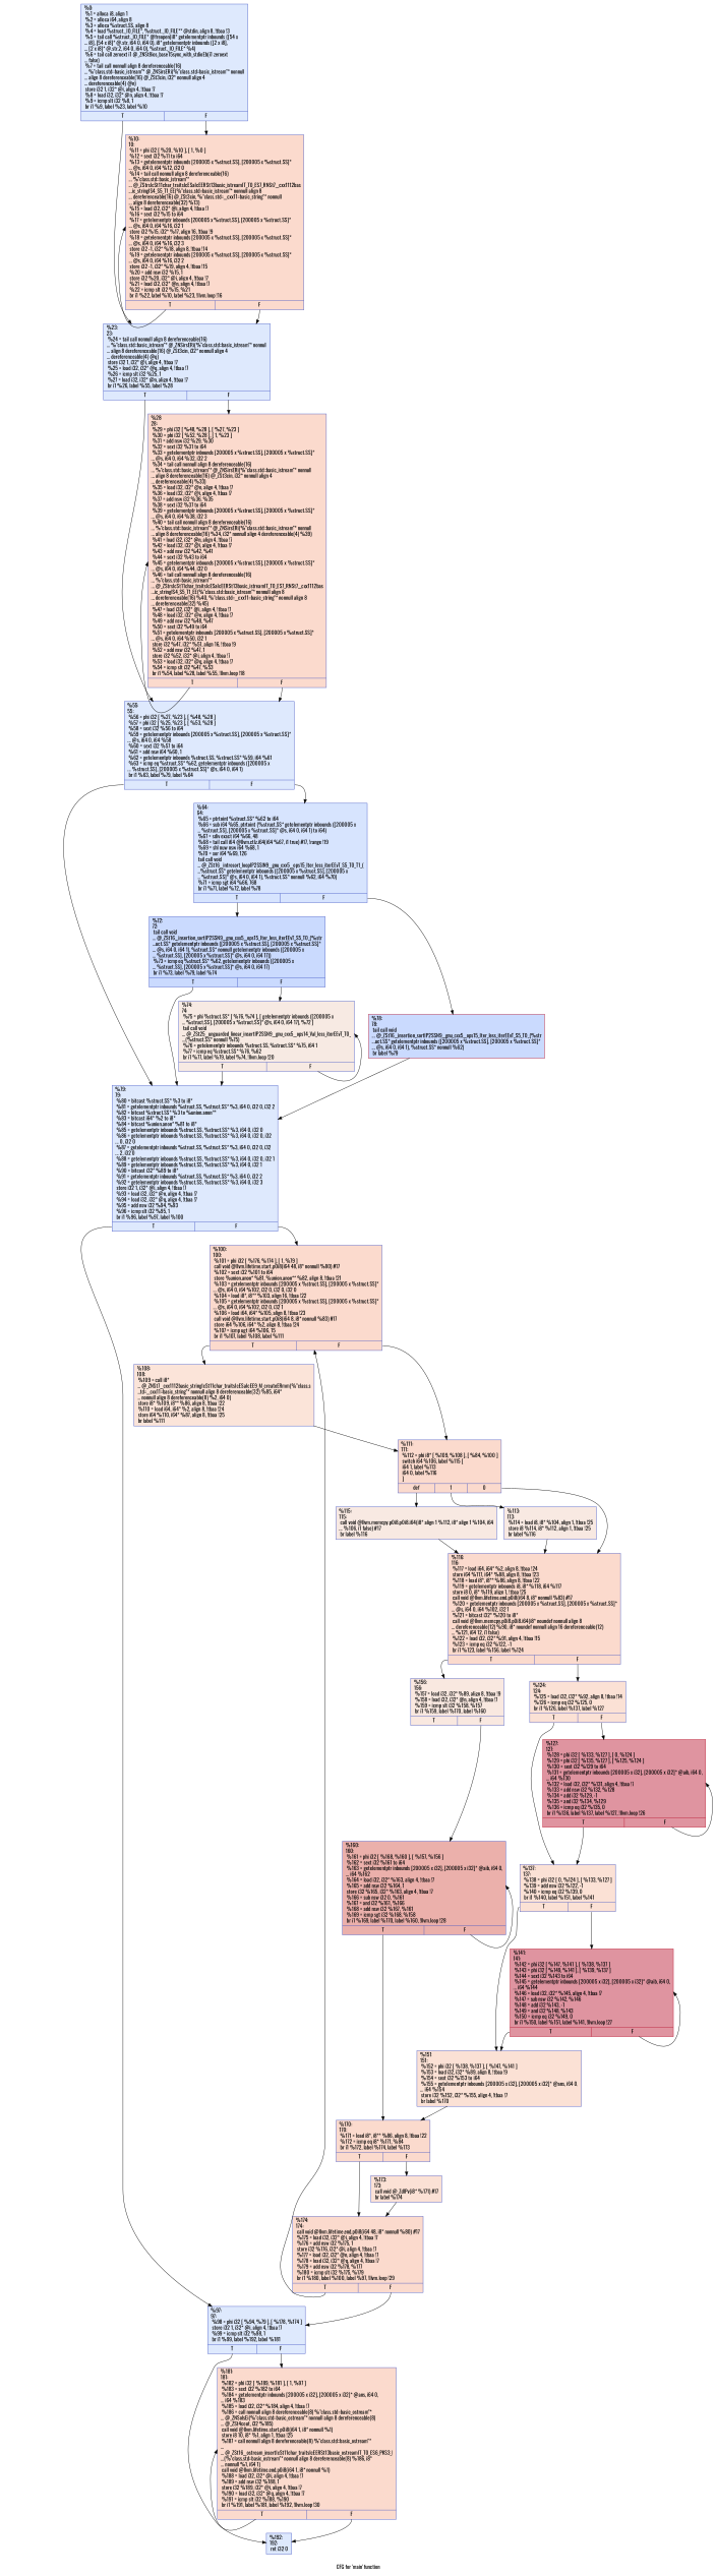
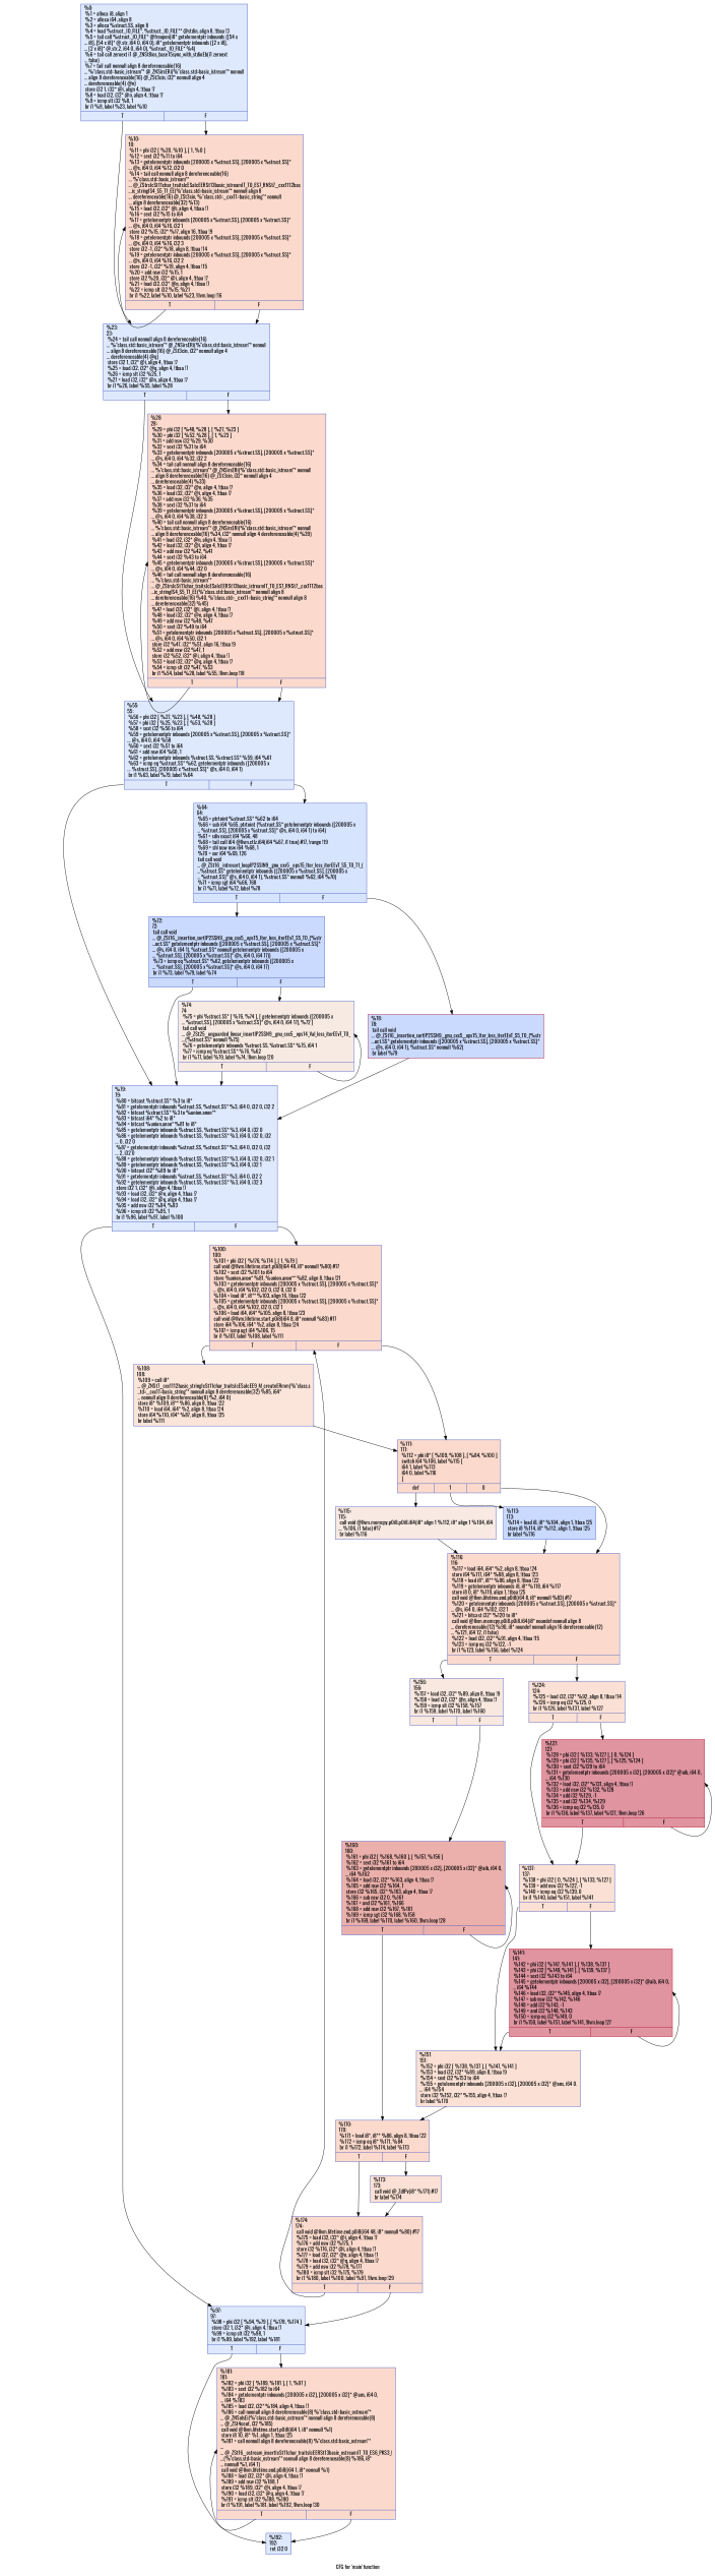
  digraph {
    fontname=Oswald
    label="CFG for 'main' function"
    node [color="#3d50c3ff" fillcolor="#f7ac8e70" fontname=Oswald shape=record style=filled]
    edge [fontname=Oswald tailport=s0]
    n1 [fillcolor="#b5cdfa70" label="{%0:\l  %1 = alloca i8, align 1\l  %2 = alloca i64, align 8\l  %3 = alloca %struct.SS, align 8\l  %4 = load %struct._IO_FILE*, %struct._IO_FILE** @stdin, align 8, !tbaa !3\l  %5 = tail call %struct._IO_FILE* @freopen(i8* getelementptr inbounds ([54 x\l... i8], [54 x i8]* @.str, i64 0, i64 0), i8* getelementptr inbounds ([2 x i8],\l... [2 x i8]* @.str.2, i64 0, i64 0), %struct._IO_FILE* %4)\l  %6 = tail call zeroext i1 @_ZNSt8ios_base15sync_with_stdioEb(i1 zeroext\l... false)\l  %7 = tail call nonnull align 8 dereferenceable(16)\l... %\"class.std::basic_istream\"* @_ZNSirsERi(%\"class.std::basic_istream\"* nonnull\l... align 8 dereferenceable(16) @_ZSt3cin, i32* nonnull align 4\l... dereferenceable(4) @n)\l  store i32 1, i32* @i, align 4, !tbaa !7\l  %8 = load i32, i32* @n, align 4, !tbaa !7\l  %9 = icmp slt i32 %8, 1\l  br i1 %9, label %23, label %10\l|{<s0>T|<s1>F}}"]
    n2 [fillcolor="#b5cdfa70" label="{%23:\l23:                                               \l  %24 = tail call nonnull align 8 dereferenceable(16)\l... %\"class.std::basic_istream\"* @_ZNSirsERi(%\"class.std::basic_istream\"* nonnull\l... align 8 dereferenceable(16) @_ZSt3cin, i32* nonnull align 4\l... dereferenceable(4) @q)\l  store i32 1, i32* @i, align 4, !tbaa !7\l  %25 = load i32, i32* @q, align 4, !tbaa !7\l  %26 = icmp slt i32 %25, 1\l  %27 = load i32, i32* @n, align 4, !tbaa !7\l  br i1 %26, label %55, label %28\l|{<s0>T|<s1>F}}"]
    n3 [label="{%10:\l10:                                               \l  %11 = phi i32 [ %20, %10 ], [ 1, %0 ]\l  %12 = sext i32 %11 to i64\l  %13 = getelementptr inbounds [200005 x %struct.SS], [200005 x %struct.SS]*\l... @s, i64 0, i64 %12, i32 0\l  %14 = tail call nonnull align 8 dereferenceable(16)\l... %\"class.std::basic_istream\"*\l... @_ZStrsIcSt11char_traitsIcESaIcEERSt13basic_istreamIT_T0_ES7_RNSt7__cxx1112bas\l...ic_stringIS4_S5_T1_EE(%\"class.std::basic_istream\"* nonnull align 8\l... dereferenceable(16) @_ZSt3cin, %\"class.std::__cxx11::basic_string\"* nonnull\l... align 8 dereferenceable(32) %13)\l  %15 = load i32, i32* @i, align 4, !tbaa !7\l  %16 = sext i32 %15 to i64\l  %17 = getelementptr inbounds [200005 x %struct.SS], [200005 x %struct.SS]*\l... @s, i64 0, i64 %16, i32 1\l  store i32 %15, i32* %17, align 16, !tbaa !9\l  %18 = getelementptr inbounds [200005 x %struct.SS], [200005 x %struct.SS]*\l... @s, i64 0, i64 %16, i32 3\l  store i32 -1, i32* %18, align 8, !tbaa !14\l  %19 = getelementptr inbounds [200005 x %struct.SS], [200005 x %struct.SS]*\l... @s, i64 0, i64 %16, i32 2\l  store i32 -1, i32* %19, align 4, !tbaa !15\l  %20 = add nsw i32 %15, 1\l  store i32 %20, i32* @i, align 4, !tbaa !7\l  %21 = load i32, i32* @n, align 4, !tbaa !7\l  %22 = icmp slt i32 %15, %21\l  br i1 %22, label %10, label %23, !llvm.loop !16\l|{<s0>T|<s1>F}}"]
    n4 [fillcolor="#b5cdfa70" label="{%55:\l55:                                               \l  %56 = phi i32 [ %27, %23 ], [ %48, %28 ]\l  %57 = phi i32 [ %25, %23 ], [ %53, %28 ]\l  %58 = sext i32 %56 to i64\l  %59 = getelementptr inbounds [200005 x %struct.SS], [200005 x %struct.SS]*\l... @s, i64 0, i64 %58\l  %60 = sext i32 %57 to i64\l  %61 = add nsw i64 %60, 1\l  %62 = getelementptr inbounds %struct.SS, %struct.SS* %59, i64 %61\l  %63 = icmp eq %struct.SS* %62, getelementptr inbounds ([200005 x\l... %struct.SS], [200005 x %struct.SS]* @s, i64 0, i64 1)\l  br i1 %63, label %79, label %64\l|{<s0>T|<s1>F}}"]
    n5 [label="{%28:\l28:                                               \l  %29 = phi i32 [ %48, %28 ], [ %27, %23 ]\l  %30 = phi i32 [ %52, %28 ], [ 1, %23 ]\l  %31 = add nsw i32 %29, %30\l  %32 = sext i32 %31 to i64\l  %33 = getelementptr inbounds [200005 x %struct.SS], [200005 x %struct.SS]*\l... @s, i64 0, i64 %32, i32 2\l  %34 = tail call nonnull align 8 dereferenceable(16)\l... %\"class.std::basic_istream\"* @_ZNSirsERi(%\"class.std::basic_istream\"* nonnull\l... align 8 dereferenceable(16) @_ZSt3cin, i32* nonnull align 4\l... dereferenceable(4) %33)\l  %35 = load i32, i32* @n, align 4, !tbaa !7\l  %36 = load i32, i32* @i, align 4, !tbaa !7\l  %37 = add nsw i32 %36, %35\l  %38 = sext i32 %37 to i64\l  %39 = getelementptr inbounds [200005 x %struct.SS], [200005 x %struct.SS]*\l... @s, i64 0, i64 %38, i32 3\l  %40 = tail call nonnull align 8 dereferenceable(16)\l... %\"class.std::basic_istream\"* @_ZNSirsERi(%\"class.std::basic_istream\"* nonnull\l... align 8 dereferenceable(16) %34, i32* nonnull align 4 dereferenceable(4) %39)\l  %41 = load i32, i32* @n, align 4, !tbaa !7\l  %42 = load i32, i32* @i, align 4, !tbaa !7\l  %43 = add nsw i32 %42, %41\l  %44 = sext i32 %43 to i64\l  %45 = getelementptr inbounds [200005 x %struct.SS], [200005 x %struct.SS]*\l... @s, i64 0, i64 %44, i32 0\l  %46 = tail call nonnull align 8 dereferenceable(16)\l... %\"class.std::basic_istream\"*\l... @_ZStrsIcSt11char_traitsIcESaIcEERSt13basic_istreamIT_T0_ES7_RNSt7__cxx1112bas\l...ic_stringIS4_S5_T1_EE(%\"class.std::basic_istream\"* nonnull align 8\l... dereferenceable(16) %40, %\"class.std::__cxx11::basic_string\"* nonnull align 8\l... dereferenceable(32) %45)\l  %47 = load i32, i32* @i, align 4, !tbaa !7\l  %48 = load i32, i32* @n, align 4, !tbaa !7\l  %49 = add nsw i32 %48, %47\l  %50 = sext i32 %49 to i64\l  %51 = getelementptr inbounds [200005 x %struct.SS], [200005 x %struct.SS]*\l... @s, i64 0, i64 %50, i32 1\l  store i32 %47, i32* %51, align 16, !tbaa !9\l  %52 = add nsw i32 %47, 1\l  store i32 %52, i32* @i, align 4, !tbaa !7\l  %53 = load i32, i32* @q, align 4, !tbaa !7\l  %54 = icmp slt i32 %47, %53\l  br i1 %54, label %28, label %55, !llvm.loop !18\l|{<s0>T|<s1>F}}"]
    n6 [fillcolor="#b5cdfa70" label="{%79:\l79:                                               \l  %80 = bitcast %struct.SS* %3 to i8*\l  %81 = getelementptr inbounds %struct.SS, %struct.SS* %3, i64 0, i32 0, i32 2\l  %82 = bitcast %struct.SS* %3 to %union.anon**\l  %83 = bitcast i64* %2 to i8*\l  %84 = bitcast %union.anon* %81 to i8*\l  %85 = getelementptr inbounds %struct.SS, %struct.SS* %3, i64 0, i32 0\l  %86 = getelementptr inbounds %struct.SS, %struct.SS* %3, i64 0, i32 0, i32\l... 0, i32 0\l  %87 = getelementptr inbounds %struct.SS, %struct.SS* %3, i64 0, i32 0, i32\l... 2, i32 0\l  %88 = getelementptr inbounds %struct.SS, %struct.SS* %3, i64 0, i32 0, i32 1\l  %89 = getelementptr inbounds %struct.SS, %struct.SS* %3, i64 0, i32 1\l  %90 = bitcast i32* %89 to i8*\l  %91 = getelementptr inbounds %struct.SS, %struct.SS* %3, i64 0, i32 2\l  %92 = getelementptr inbounds %struct.SS, %struct.SS* %3, i64 0, i32 3\l  store i32 1, i32* @i, align 4, !tbaa !7\l  %93 = load i32, i32* @n, align 4, !tbaa !7\l  %94 = load i32, i32* @q, align 4, !tbaa !7\l  %95 = add nsw i32 %94, %93\l  %96 = icmp slt i32 %95, 1\l  br i1 %96, label %97, label %100\l|{<s0>T|<s1>F}}"]
    n7 [fillcolor="#a5c3fe70" label="{%64:\l64:                                               \l  %65 = ptrtoint %struct.SS* %62 to i64\l  %66 = sub i64 %65, ptrtoint (%struct.SS* getelementptr inbounds ([200005 x\l... %struct.SS], [200005 x %struct.SS]* @s, i64 0, i64 1) to i64)\l  %67 = sdiv exact i64 %66, 48\l  %68 = tail call i64 @llvm.ctlz.i64(i64 %67, i1 true) #17, !range !19\l  %69 = shl nuw nsw i64 %68, 1\l  %70 = xor i64 %69, 126\l  tail call void\l... @_ZSt16__introsort_loopIP2SSlN9__gnu_cxx5__ops15_Iter_less_iterEEvT_S5_T0_T1_(\l...%struct.SS* getelementptr inbounds ([200005 x %struct.SS], [200005 x\l... %struct.SS]* @s, i64 0, i64 1), %struct.SS* nonnull %62, i64 %70)\l  %71 = icmp sgt i64 %66, 768\l  br i1 %71, label %72, label %78\l|{<s0>T|<s1>F}}"]
    n8 [fillcolor="#b5cdfa70" label="{%97:\l97:                                               \l  %98 = phi i32 [ %94, %79 ], [ %178, %174 ]\l  store i32 1, i32* @i, align 4, !tbaa !7\l  %99 = icmp slt i32 %98, 1\l  br i1 %99, label %192, label %181\l|{<s0>T|<s1>F}}"]
    n9 [label="{%100:\l100:                                              \l  %101 = phi i32 [ %176, %174 ], [ 1, %79 ]\l  call void @llvm.lifetime.start.p0i8(i64 48, i8* nonnull %80) #17\l  %102 = sext i32 %101 to i64\l  store %union.anon* %81, %union.anon** %82, align 8, !tbaa !21\l  %103 = getelementptr inbounds [200005 x %struct.SS], [200005 x %struct.SS]*\l... @s, i64 0, i64 %102, i32 0, i32 0, i32 0\l  %104 = load i8*, i8** %103, align 16, !tbaa !22\l  %105 = getelementptr inbounds [200005 x %struct.SS], [200005 x %struct.SS]*\l... @s, i64 0, i64 %102, i32 0, i32 1\l  %106 = load i64, i64* %105, align 8, !tbaa !23\l  call void @llvm.lifetime.start.p0i8(i64 8, i8* nonnull %83) #17\l  store i64 %106, i64* %2, align 8, !tbaa !24\l  %107 = icmp ugt i64 %106, 15\l  br i1 %107, label %108, label %111\l|{<s0>T|<s1>F}}"]
    n10 [fillcolor="#88abfd70" label="{%72:\l72:                                               \l  tail call void\l... @_ZSt16__insertion_sortIP2SSN9__gnu_cxx5__ops15_Iter_less_iterEEvT_S5_T0_(%str\l...uct.SS* getelementptr inbounds ([200005 x %struct.SS], [200005 x %struct.SS]*\l... @s, i64 0, i64 1), %struct.SS* nonnull getelementptr inbounds ([200005 x\l... %struct.SS], [200005 x %struct.SS]* @s, i64 0, i64 17))\l  %73 = icmp eq %struct.SS* %62, getelementptr inbounds ([200005 x\l... %struct.SS], [200005 x %struct.SS]* @s, i64 0, i64 17)\l  br i1 %73, label %79, label %74\l|{<s0>T|<s1>F}}"]
    n11 [color="#b70d28ff" fillcolor="#88abfd70" label="{%78:\l78:                                               \l  tail call void\l... @_ZSt16__insertion_sortIP2SSN9__gnu_cxx5__ops15_Iter_less_iterEEvT_S5_T0_(%str\l...uct.SS* getelementptr inbounds ([200005 x %struct.SS], [200005 x %struct.SS]*\l... @s, i64 0, i64 1), %struct.SS* nonnull %62)\l  br label %79\l}"]
    n12 [fillcolor="#b5cdfa70" label="{%192:\l192:                                              \l  ret i32 0\l}"]
    n13 [label="{%181:\l181:                                              \l  %182 = phi i32 [ %189, %181 ], [ 1, %97 ]\l  %183 = sext i32 %182 to i64\l  %184 = getelementptr inbounds [200005 x i32], [200005 x i32]* @ans, i64 0,\l... i64 %183\l  %185 = load i32, i32* %184, align 4, !tbaa !7\l  %186 = call nonnull align 8 dereferenceable(8) %\"class.std::basic_ostream\"*\l... @_ZNSolsEi(%\"class.std::basic_ostream\"* nonnull align 8 dereferenceable(8)\l... @_ZSt4cout, i32 %185)\l  call void @llvm.lifetime.start.p0i8(i64 1, i8* nonnull %1)\l  store i8 10, i8* %1, align 1, !tbaa !25\l  %187 = call nonnull align 8 dereferenceable(8) %\"class.std::basic_ostream\"*\l...\l... @_ZSt16__ostream_insertIcSt11char_traitsIcEERSt13basic_ostreamIT_T0_ES6_PKS3_l\l...(%\"class.std::basic_ostream\"* nonnull align 8 dereferenceable(8) %186, i8*\l... nonnull %1, i64 1)\l  call void @llvm.lifetime.end.p0i8(i64 1, i8* nonnull %1)\l  %188 = load i32, i32* @i, align 4, !tbaa !7\l  %189 = add nsw i32 %188, 1\l  store i32 %189, i32* @i, align 4, !tbaa !7\l  %190 = load i32, i32* @q, align 4, !tbaa !7\l  %191 = icmp slt i32 %188, %190\l  br i1 %191, label %181, label %192, !llvm.loop !30\l|{<s0>T|<s1>F}}"]
    n14 [fillcolor="#f5c1a970" label="{%108:\l108:                                              \l  %109 = call i8*\l... @_ZNSt7__cxx1112basic_stringIcSt11char_traitsIcESaIcEE9_M_createERmm(%\"class.s\l...td::__cxx11::basic_string\"* nonnull align 8 dereferenceable(32) %85, i64*\l... nonnull align 8 dereferenceable(8) %2, i64 0)\l  store i8* %109, i8** %86, align 8, !tbaa !22\l  %110 = load i64, i64* %2, align 8, !tbaa !24\l  store i64 %110, i64* %87, align 8, !tbaa !25\l  br label %111\l}"]
    n15 [label="{%111:\l111:                                              \l  %112 = phi i8* [ %109, %108 ], [ %84, %100 ]\l  switch i64 %106, label %115 [\l    i64 1, label %113\l    i64 0, label %116\l  ]\l|{<s0>def|<s1>1|<s2>0}}"]
    n16 [fillcolor="#eed0c070" label="{%74:\l74:                                               \l  %75 = phi %struct.SS* [ %76, %74 ], [ getelementptr inbounds ([200005 x\l... %struct.SS], [200005 x %struct.SS]* @s, i64 0, i64 17), %72 ]\l  tail call void\l... @_ZSt25__unguarded_linear_insertIP2SSN9__gnu_cxx5__ops14_Val_less_iterEEvT_T0_\l...(%struct.SS* nonnull %75)\l  %76 = getelementptr inbounds %struct.SS, %struct.SS* %75, i64 1\l  %77 = icmp eq %struct.SS* %76, %62\l  br i1 %77, label %79, label %74, !llvm.loop !20\l|{<s0>T|<s1>F}}"]
    n17 [fillcolor="#efcebd70" label="{%115:\l115:                                              \l  call void @llvm.memcpy.p0i8.p0i8.i64(i8* align 1 %112, i8* align 1 %104, i64\l... %106, i1 false) #17\l  br label %116\l}"]
-   n18 [fillcolor="#efcebd70" label="{%113:\l113:                                              \l  %114 = load i8, i8* %104, align 1, !tbaa !25\l  store i8 %114, i8* %112, align 1, !tbaa !25\l  br label %116\l}"]
+   n18 [fillcolor="#88abfd70" label="{%113:\l113:                                              \l  %114 = load i8, i8* %104, align 1, !tbaa !25\l  store i8 %114, i8* %112, align 1, !tbaa !25\l  br label %116\l}"]
    n19 [label="{%116:\l116:                                              \l  %117 = load i64, i64* %2, align 8, !tbaa !24\l  store i64 %117, i64* %88, align 8, !tbaa !23\l  %118 = load i8*, i8** %86, align 8, !tbaa !22\l  %119 = getelementptr inbounds i8, i8* %118, i64 %117\l  store i8 0, i8* %119, align 1, !tbaa !25\l  call void @llvm.lifetime.end.p0i8(i64 8, i8* nonnull %83) #17\l  %120 = getelementptr inbounds [200005 x %struct.SS], [200005 x %struct.SS]*\l... @s, i64 0, i64 %102, i32 1\l  %121 = bitcast i32* %120 to i8*\l  call void @llvm.memcpy.p0i8.p0i8.i64(i8* noundef nonnull align 8\l... dereferenceable(12) %90, i8* noundef nonnull align 16 dereferenceable(12)\l... %121, i64 12, i1 false)\l  %122 = load i32, i32* %91, align 4, !tbaa !15\l  %123 = icmp eq i32 %122, -1\l  br i1 %123, label %156, label %124\l|{<s0>T|<s1>F}}"]
    n20 [fillcolor="#f1ccb870" label="{%156:\l156:                                              \l  %157 = load i32, i32* %89, align 8, !tbaa !9\l  %158 = load i32, i32* @n, align 4, !tbaa !7\l  %159 = icmp slt i32 %158, %157\l  br i1 %159, label %170, label %160\l|{<s0>T|<s1>F}}"]
    n21 [fillcolor="#f7bca170" label="{%124:\l124:                                              \l  %125 = load i32, i32* %92, align 8, !tbaa !14\l  %126 = icmp eq i32 %125, 0\l  br i1 %126, label %137, label %127\l|{<s0>T|<s1>F}}"]
    n22 [fillcolor="#d24b4070" label="{%160:\l160:                                              \l  %161 = phi i32 [ %168, %160 ], [ %157, %156 ]\l  %162 = sext i32 %161 to i64\l  %163 = getelementptr inbounds [200005 x i32], [200005 x i32]* @aib, i64 0,\l... i64 %162\l  %164 = load i32, i32* %163, align 4, !tbaa !7\l  %165 = add nsw i32 %164, 1\l  store i32 %165, i32* %163, align 4, !tbaa !7\l  %166 = sub nsw i32 0, %161\l  %167 = and i32 %161, %166\l  %168 = add nsw i32 %167, %161\l  %169 = icmp sgt i32 %168, %158\l  br i1 %169, label %170, label %160, !llvm.loop !28\l|{<s0>T|<s1>F}}"]
    n23 [fillcolor="#f7bca170" label="{%137:\l137:                                              \l  %138 = phi i32 [ 0, %124 ], [ %133, %127 ]\l  %139 = add nsw i32 %122, -1\l  %140 = icmp eq i32 %139, 0\l  br i1 %140, label %151, label %141\l|{<s0>T|<s1>F}}"]
    n24 [color="#b70d28ff" fillcolor="#b70d2870" label="{%127:\l127:                                              \l  %128 = phi i32 [ %133, %127 ], [ 0, %124 ]\l  %129 = phi i32 [ %135, %127 ], [ %125, %124 ]\l  %130 = sext i32 %129 to i64\l  %131 = getelementptr inbounds [200005 x i32], [200005 x i32]* @aib, i64 0,\l... i64 %130\l  %132 = load i32, i32* %131, align 4, !tbaa !7\l  %133 = add nsw i32 %132, %128\l  %134 = add i32 %129, -1\l  %135 = and i32 %134, %129\l  %136 = icmp eq i32 %135, 0\l  br i1 %136, label %137, label %127, !llvm.loop !26\l|{<s0>T|<s1>F}}"]
    n25 [label="{%170:\l170:                                              \l  %171 = load i8*, i8** %86, align 8, !tbaa !22\l  %172 = icmp eq i8* %171, %84\l  br i1 %172, label %174, label %173\l|{<s0>T|<s1>F}}"]
    n26 [label="{%174:\l174:                                              \l  call void @llvm.lifetime.end.p0i8(i64 48, i8* nonnull %80) #17\l  %175 = load i32, i32* @i, align 4, !tbaa !7\l  %176 = add nsw i32 %175, 1\l  store i32 %176, i32* @i, align 4, !tbaa !7\l  %177 = load i32, i32* @n, align 4, !tbaa !7\l  %178 = load i32, i32* @q, align 4, !tbaa !7\l  %179 = add nsw i32 %178, %177\l  %180 = icmp slt i32 %175, %179\l  br i1 %180, label %100, label %97, !llvm.loop !29\l|{<s0>T|<s1>F}}"]
    n27 [fillcolor="#f7bca170" label="{%173:\l173:                                              \l  call void @_ZdlPv(i8* %171) #17\l  br label %174\l}"]
    n28 [fillcolor="#f7bca170" label="{%151:\l151:                                              \l  %152 = phi i32 [ %138, %137 ], [ %147, %141 ]\l  %153 = load i32, i32* %89, align 8, !tbaa !9\l  %154 = sext i32 %153 to i64\l  %155 = getelementptr inbounds [200005 x i32], [200005 x i32]* @ans, i64 0,\l... i64 %154\l  store i32 %152, i32* %155, align 4, !tbaa !7\l  br label %170\l}"]
    n29 [color="#b70d28ff" fillcolor="#b70d2870" label="{%141:\l141:                                              \l  %142 = phi i32 [ %147, %141 ], [ %138, %137 ]\l  %143 = phi i32 [ %149, %141 ], [ %139, %137 ]\l  %144 = sext i32 %143 to i64\l  %145 = getelementptr inbounds [200005 x i32], [200005 x i32]* @aib, i64 0,\l... i64 %144\l  %146 = load i32, i32* %145, align 4, !tbaa !7\l  %147 = sub nsw i32 %142, %146\l  %148 = add i32 %143, -1\l  %149 = and i32 %148, %143\l  %150 = icmp eq i32 %149, 0\l  br i1 %150, label %151, label %141, !llvm.loop !27\l|{<s0>T|<s1>F}}"]
    n1 -> n2
    n1 -> n3 [tailport=s1]
    n2 -> n4
    n2 -> n5 [tailport=s1]
    n3 -> n2 [tailport=s1]
    n3 -> n3
    n4 -> n6
    n4 -> n7 [tailport=s1]
    n5 -> n4 [tailport=s1]
    n5 -> n5
    n6 -> n8
    n6 -> n9 [tailport=s1]
    n7 -> n10
    n7 -> n11 [tailport=s1]
    n8 -> n12
    n8 -> n13 [tailport=s1]
    n9 -> n14
    n9 -> n15 [tailport=s1]
    n10 -> n6
    n10 -> n16 [tailport=s1]
    n11 -> n6
    n13 -> n12 [tailport=s1]
    n13 -> n13
    n14 -> n15
    n15 -> n17
    n15 -> n18 [tailport=s1]
    n15 -> n19 [tailport=s2]
    n16 -> n6
    n16 -> n16 [tailport=s1]
    n17 -> n19
    n18 -> n19
    n19 -> n20
    n19 -> n21 [tailport=s1]
    n20 -> n22 [tailport=s1]
    n21 -> n23
    n21 -> n24 [tailport=s1]
    n22 -> n22 [tailport=s1]
    n22 -> n25
    n23 -> n28
    n23 -> n29 [tailport=s1]
    n24 -> n23
    n24 -> n24 [tailport=s1]
    n25 -> n26
    n25 -> n27 [tailport=s1]
    n26 -> n8 [tailport=s1]
    n26 -> n9
    n27 -> n26
    n28 -> n25
    n29 -> n28
    n29 -> n29 [tailport=s1]
  }
